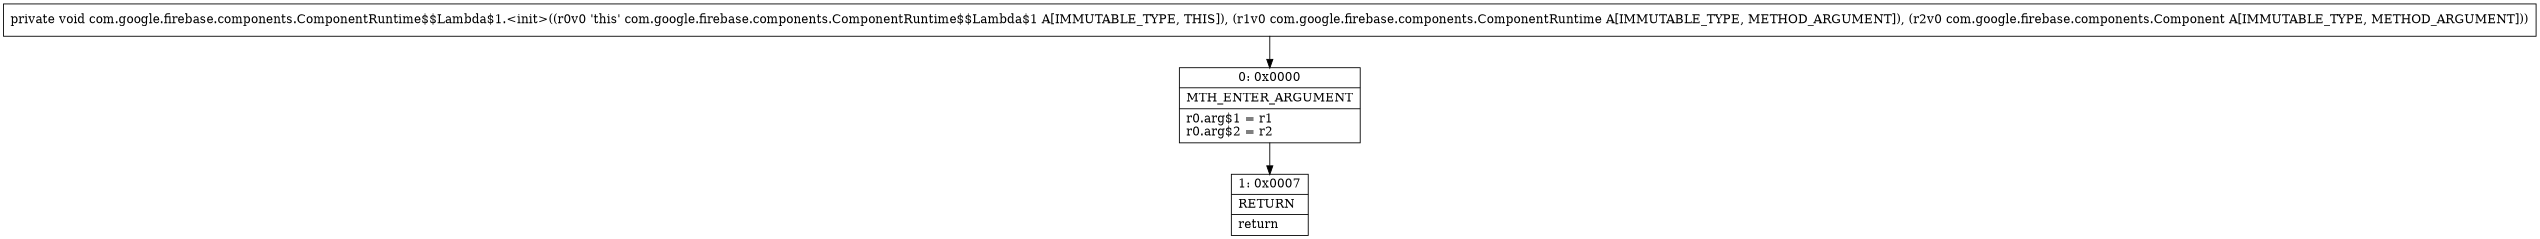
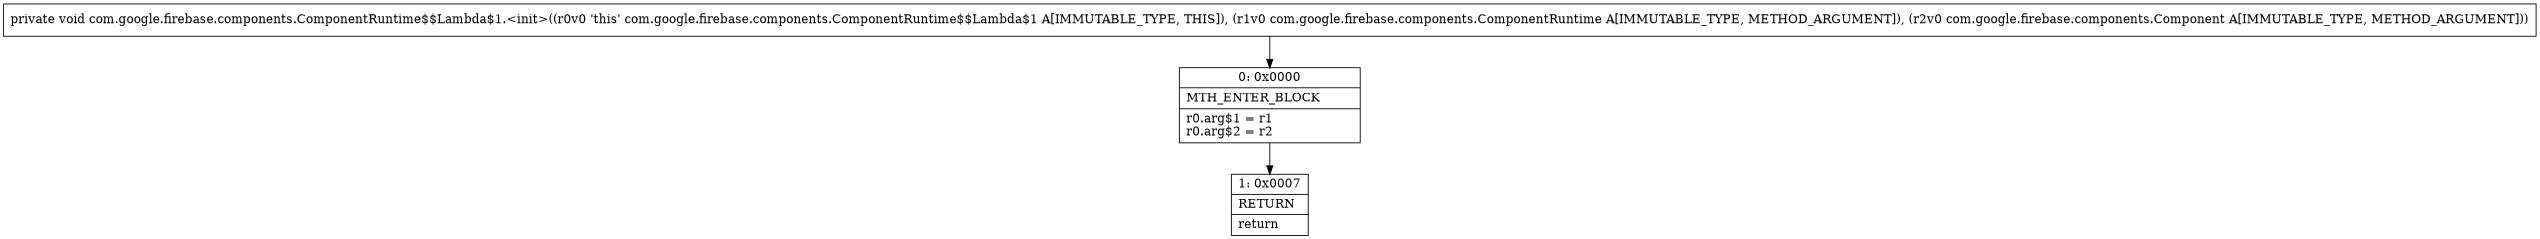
  digraph {
    node [shape=record]
-   n1 [label="{0\:\ 0x0000|MTH_ENTER_ARGUMENT\l|r0.arg$1 = r1\lr0.arg$2 = r2\l}"]
+   n1 [label="{0\:\ 0x0000|MTH_ENTER_BLOCK\l|r0.arg$1 = r1\lr0.arg$2 = r2\l}"]
    n2 [label="{1\:\ 0x0007|RETURN\l|return\l}"]
    n3 [label="{private void com.google.firebase.components.ComponentRuntime$$Lambda$1.\<init\>((r0v0 'this' com.google.firebase.components.ComponentRuntime$$Lambda$1 A[IMMUTABLE_TYPE, THIS]), (r1v0 com.google.firebase.components.ComponentRuntime A[IMMUTABLE_TYPE, METHOD_ARGUMENT]), (r2v0 com.google.firebase.components.Component A[IMMUTABLE_TYPE, METHOD_ARGUMENT])) }"]
    n1 -> n2
    n3 -> n1
  }
